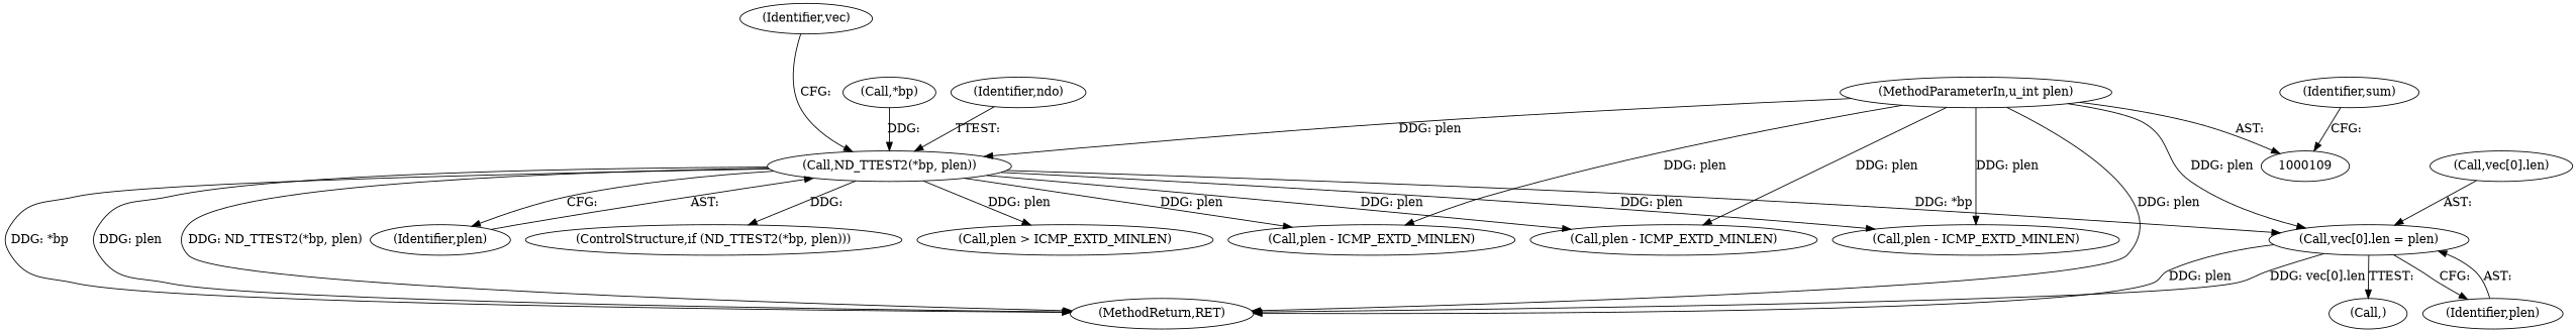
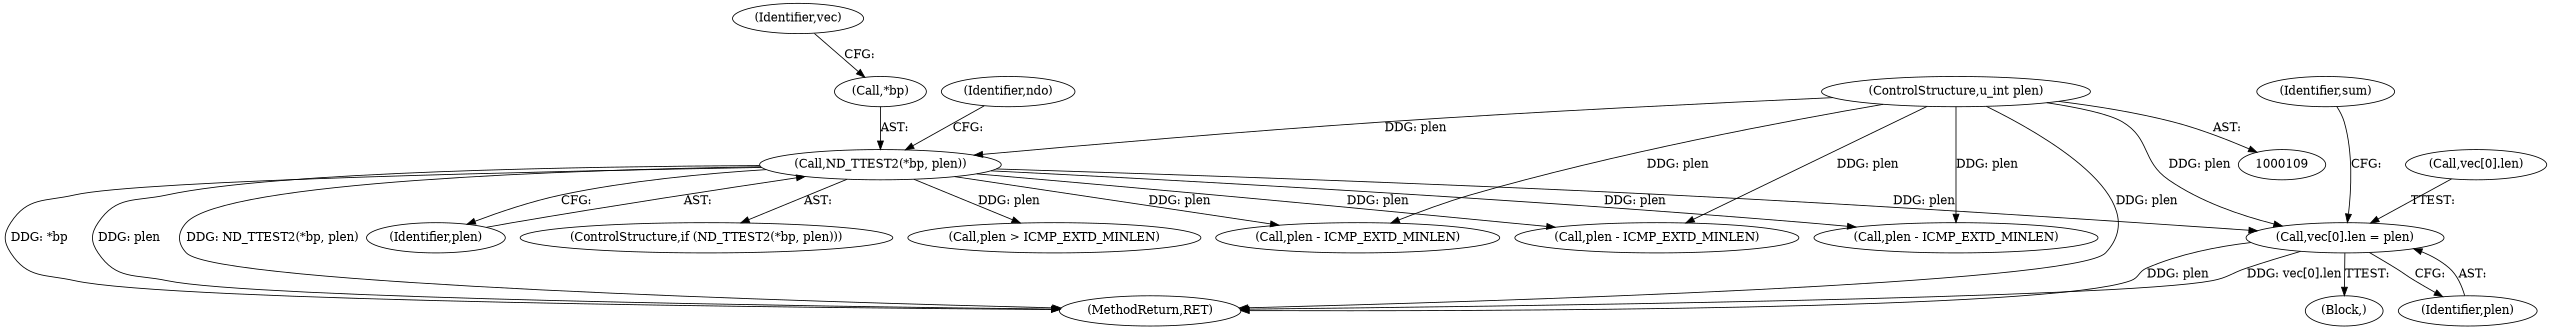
  digraph {
    n1 [label="(Call,vec[0].len = plen)"]
    n2 [label="(MethodReturn,RET)"]
    n3 [label="(Identifier,plen)"]
-   n4 [label="(Call,)"]
+   n4 [label="(Block,)"]
    n5 [label="(Call,ND_TTEST2(*bp, plen))"]
    n6 [label="(Call,plen - ICMP_EXTD_MINLEN)"]
    n7 [label="(Call,plen - ICMP_EXTD_MINLEN)"]
    n8 [label="(Identifier,plen)"]
    n9 [label="(ControlStructure,if (ND_TTEST2(*bp, plen)))"]
    n10 [label="(Call,plen > ICMP_EXTD_MINLEN)"]
    n11 [label="(Call,plen - ICMP_EXTD_MINLEN)"]
-   n12 [label="(MethodParameterIn,u_int plen)"]
+   n12 [label="(ControlStructure,u_int plen)"]
    1000109
    n14 [label="(Identifier,vec)"]
    n15 [label="(Call,vec[0].len)"]
    n16 [label="(Call,*bp)"]
    n17 [label="(Identifier,ndo)"]
    n18 [label="(Identifier,sum)"]
    n1 -> n2 [label="DDG: vec[0].len"]
    n1 -> n2 [label="DDG: plen"]
    n1 -> n3 [label="CFG: "]
    n1 -> n4 [label="TTEST: "]
    n3 -> n1 [label="AST: "]
-   n5 -> n1 [label="DDG: *bp"]
+   n5 -> n1 [label="DDG: plen"]
    n5 -> n2 [label="DDG: *bp"]
    n5 -> n2 [label="DDG: plen"]
    n5 -> n2 [label="DDG: ND_TTEST2(*bp, plen)"]
    n5 -> n6 [label="DDG: plen"]
    n5 -> n7 [label="DDG: plen"]
    n5 -> n8 [label="CFG: "]
-   n5 -> n9 [label="DDG: "]
+   n5 -> n9 [label="AST: "]
    n5 -> n10 [label="DDG: plen"]
    n5 -> n11 [label="DDG: plen"]
    n8 -> n5 [label="AST: "]
    n12 -> n1 [label="DDG: plen"]
    n12 -> n2 [label="DDG: plen"]
    n12 -> n5 [label="DDG: plen"]
    n12 -> n6 [label="DDG: plen"]
    n12 -> n7 [label="DDG: plen"]
    n12 -> n11 [label="DDG: plen"]
    n12 -> 1000109 [label="AST: "]
-   n14 -> n5 [label="CFG: "]
-   n15 -> n1 [label="AST: "]
-   n16 -> n5 [label="DDG: "]
-   n17 -> n5 [label="TTEST: "]
-   n18 -> 1000109 [label="CFG: "]
+   n14 -> n16 [label="CFG: "]
+   n15 -> n1 [label="TTEST: "]
+   n16 -> n5 [label="AST: "]
+   n17 -> n5 [label="CFG: "]
+   n18 -> n1 [label="CFG: "]
  }
